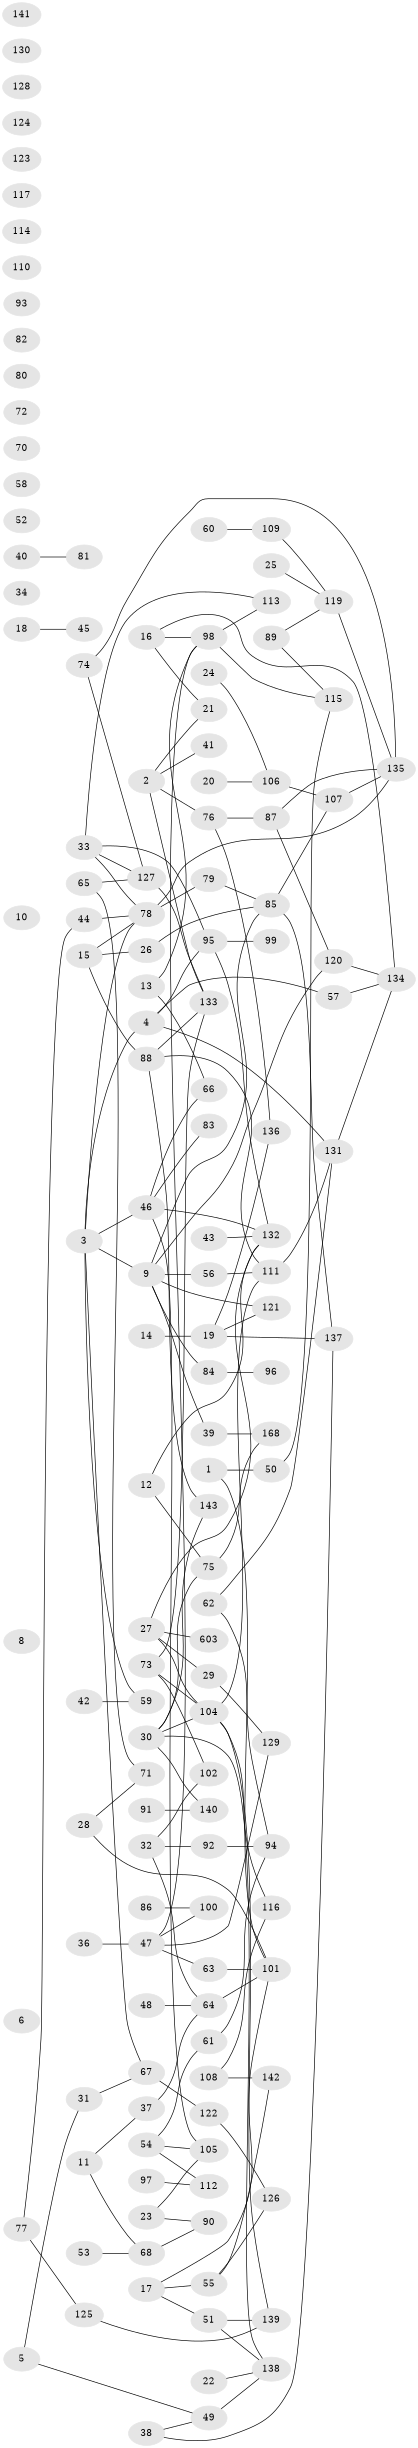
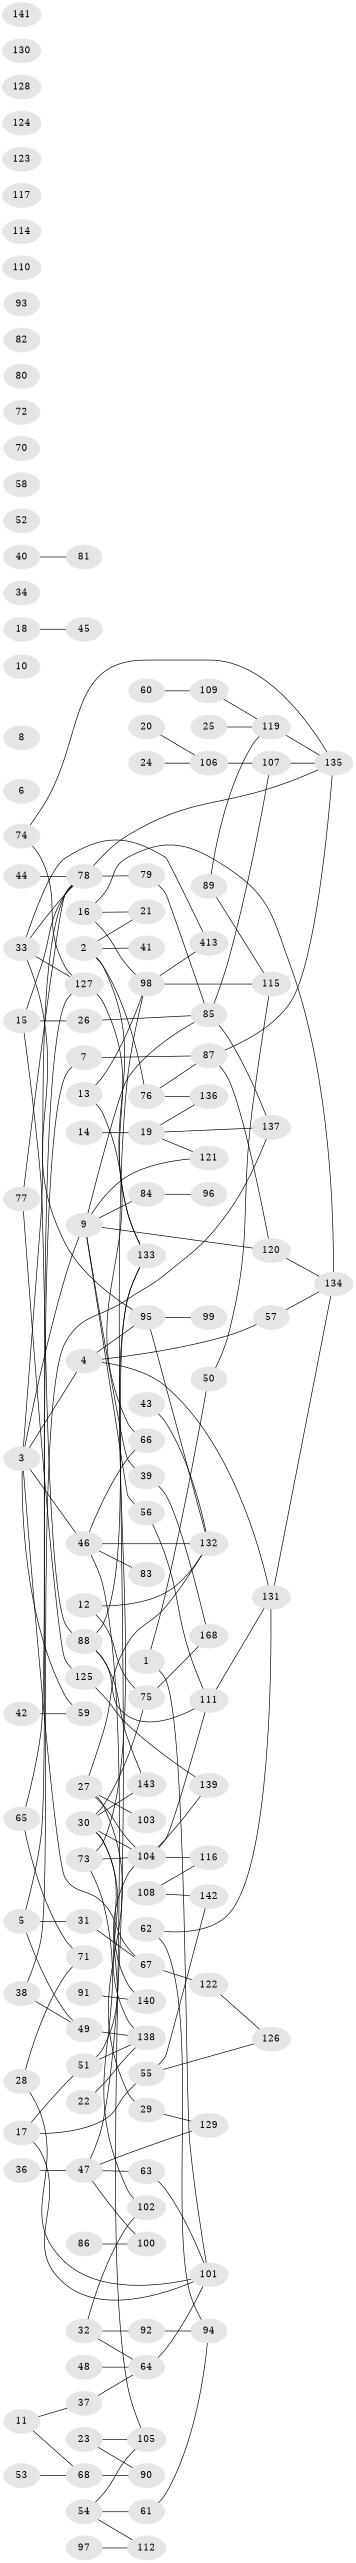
  graph {
    rankdir=LR
    node [color=gray90 style=filled]
    1
    50
    101
    115
    2
    21
    41
    76
    133
    87
    136
    3
    4
    9
    46
    59
    67
    78
    57
    95
    131
    39
    56
    84
    85
    120
    121
    132
    66
    105
    83
    122
    135
    79
    134
    99
    5
+   7
    31
    49
    138
    6
    8
    n44 [label=168]
    111
    96
    137
    107
    10
    11
    37
    68
    64
    90
    12
    75
    13
    98
-   113
+   113 [label=413]
    14
    19
    15
    26
    88
    143
    16
    17
    51
    55
    139
    126
    142
    18
    45
    20
    106
    22
    23
    24
    25
    119
    27
    29
-   103 [label=603]
+   103
    104
    129
    116
    28
    71
    30
    140
    32
    92
    102
    94
    33
    127
    34
    36
    47
    63
    100
    38
    40
    81
    42
    43
    44
    48
    52
    53
    54
    61
    112
    58
    60
    109
    62
    65
    70
    72
    73
    74
    77
    125
    80
    82
    86
    89
    91
    93
    97
    108
    110
    114
    117
    123
    124
    128
    130
    141
    1 -- 50
    1 -- 101
    50 -- 115
    2 -- 21
    2 -- 41
    2 -- 76
    2 -- 133
    76 -- 87
    76 -- 136
    87 -- 120
    87 -- 135
    3 -- 4
    3 -- 9
    3 -- 46
    3 -- 59
    3 -- 67
    3 -- 78
    4 -- 57
    4 -- 95
    4 -- 131
    9 -- 39
    9 -- 56
    9 -- 84
    9 -- 85
    9 -- 120
    9 -- 121
    46 -- 132
    46 -- 66
    46 -- 105
    46 -- 83
    67 -- 122
    78 -- 135
    78 -- 79
    57 -- 134
    95 -- 132
    95 -- 99
    131 -- 134
    39 -- n44
    56 -- 111
    84 -- 96
    85 -- 137
    85 -- 107
    120 -- 134
    122 -- 126
    79 -- 85
+   5 -- 7
    5 -- 31
    5 -- 49
+   7 -- 87
    31 -- 67
    49 -- 138
    111 -- 131
    107 -- 135
    11 -- 37
    11 -- 68
    37 -- 64
    68 -- 90
    64 -- 101
    12 -- 132
    12 -- 75
    75 -- n44
    13 -- 66
    13 -- 98
    98 -- 115
    98 -- 113
    14 -- 19
    19 -- 136
    19 -- 121
    19 -- 137
    15 -- 78
    15 -- 26
    15 -- 88
    26 -- 85
    88 -- 133
    88 -- 111
    88 -- 143
    16 -- 21
    16 -- 134
    16 -- 98
    17 -- 101
    17 -- 51
    17 -- 55
    51 -- 138
-   51 -- 139
+   51 -- 104
    55 -- 126
    55 -- 142
    18 -- 45
    20 -- 106
    106 -- 107
    22 -- 138
    23 -- 105
    23 -- 90
    24 -- 106
    25 -- 119
    119 -- 135
    27 -- 132
    27 -- 29
    27 -- 103
    27 -- 104
    29 -- 129
    104 -- 111
    104 -- 139
    104 -- 116
    28 -- 101
    28 -- 71
    30 -- 138
    30 -- 75
    30 -- 143
    30 -- 104
    30 -- 140
    32 -- 64
    32 -- 92
    32 -- 102
    92 -- 94
    33 -- 78
    33 -- 95
    33 -- 113
    33 -- 127
    127 -- 133
    36 -- 47
    47 -- 98
    47 -- 129
    47 -- 63
    47 -- 100
    63 -- 101
    38 -- 49
    38 -- 137
    40 -- 81
    42 -- 59
    43 -- 132
    44 -- 78
    48 -- 64
    53 -- 68
    54 -- 105
    54 -- 61
    54 -- 112
    61 -- 94
    60 -- 109
    109 -- 119
    62 -- 131
    62 -- 94
    65 -- 71
    65 -- 127
    73 -- 133
    73 -- 104
    73 -- 102
    74 -- 135
    74 -- 127
-   77 -- 44
+   77 -- 78
    77 -- 125
    125 -- 139
    86 -- 100
    89 -- 115
    89 -- 119
    91 -- 140
    97 -- 112
    108 -- 142
    108 -- 116
  }
